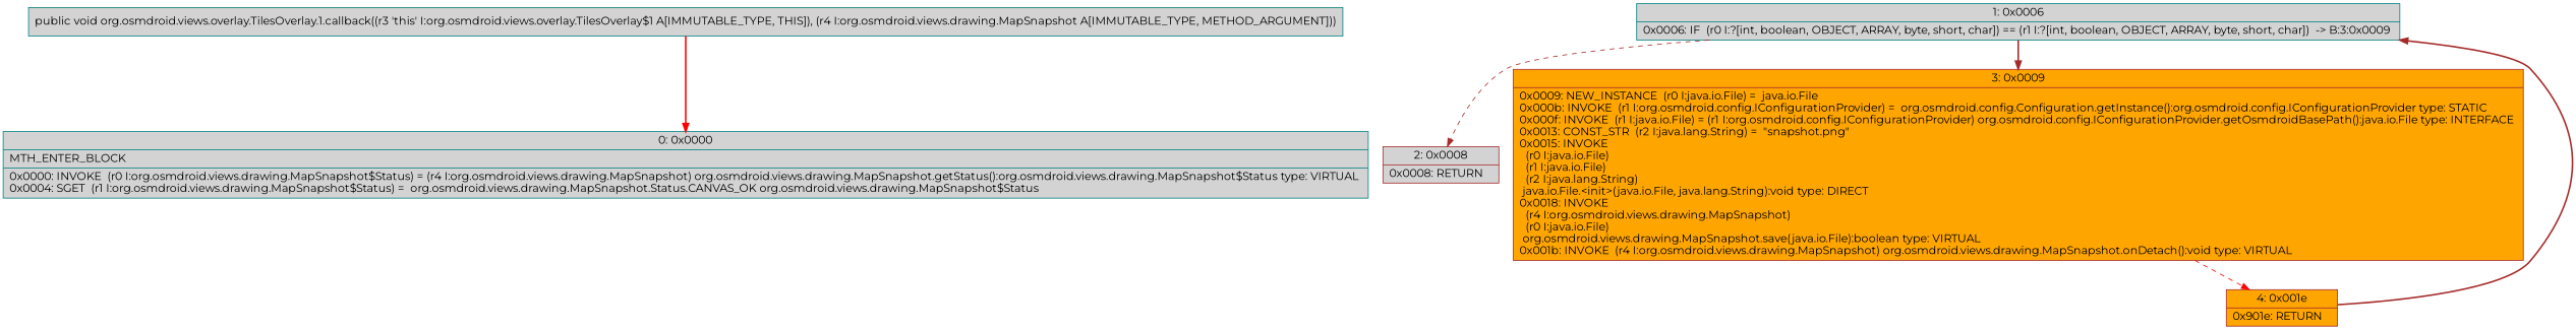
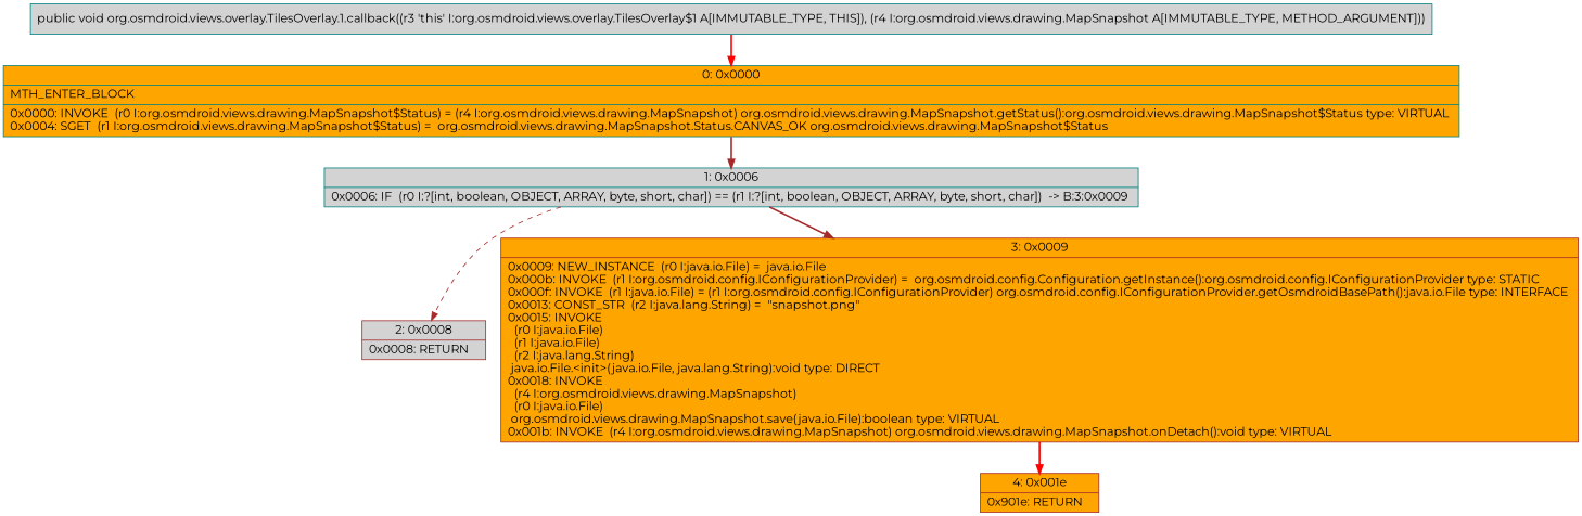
  digraph {
    fontname=Montserrat
    node [color=teal fillcolor=lightgrey fontname=Montserrat shape=record style=filled]
    edge [color=brown fontname=Montserrat style=bold]
-   n1 [label="{0\:\ 0x0000|MTH_ENTER_BLOCK\l|0x0000: INVOKE  (r0 I:org.osmdroid.views.drawing.MapSnapshot$Status) = (r4 I:org.osmdroid.views.drawing.MapSnapshot) org.osmdroid.views.drawing.MapSnapshot.getStatus():org.osmdroid.views.drawing.MapSnapshot$Status type: VIRTUAL \l0x0004: SGET  (r1 I:org.osmdroid.views.drawing.MapSnapshot$Status) =  org.osmdroid.views.drawing.MapSnapshot.Status.CANVAS_OK org.osmdroid.views.drawing.MapSnapshot$Status \l}"]
+   n1 [fillcolor=orange label="{0\:\ 0x0000|MTH_ENTER_BLOCK\l|0x0000: INVOKE  (r0 I:org.osmdroid.views.drawing.MapSnapshot$Status) = (r4 I:org.osmdroid.views.drawing.MapSnapshot) org.osmdroid.views.drawing.MapSnapshot.getStatus():org.osmdroid.views.drawing.MapSnapshot$Status type: VIRTUAL \l0x0004: SGET  (r1 I:org.osmdroid.views.drawing.MapSnapshot$Status) =  org.osmdroid.views.drawing.MapSnapshot.Status.CANVAS_OK org.osmdroid.views.drawing.MapSnapshot$Status \l}"]
    n2 [label="{1\:\ 0x0006|0x0006: IF  (r0 I:?[int, boolean, OBJECT, ARRAY, byte, short, char]) == (r1 I:?[int, boolean, OBJECT, ARRAY, byte, short, char])  \-\> B:3:0x0009 \l}"]
    n3 [color=brown label="{2\:\ 0x0008|0x0008: RETURN   \l}"]
    n4 [color=brown fillcolor=orange label="{3\:\ 0x0009|0x0009: NEW_INSTANCE  (r0 I:java.io.File) =  java.io.File \l0x000b: INVOKE  (r1 I:org.osmdroid.config.IConfigurationProvider) =  org.osmdroid.config.Configuration.getInstance():org.osmdroid.config.IConfigurationProvider type: STATIC \l0x000f: INVOKE  (r1 I:java.io.File) = (r1 I:org.osmdroid.config.IConfigurationProvider) org.osmdroid.config.IConfigurationProvider.getOsmdroidBasePath():java.io.File type: INTERFACE \l0x0013: CONST_STR  (r2 I:java.lang.String) =  \"snapshot.png\" \l0x0015: INVOKE  \l  (r0 I:java.io.File)\l  (r1 I:java.io.File)\l  (r2 I:java.lang.String)\l java.io.File.\<init\>(java.io.File, java.lang.String):void type: DIRECT \l0x0018: INVOKE  \l  (r4 I:org.osmdroid.views.drawing.MapSnapshot)\l  (r0 I:java.io.File)\l org.osmdroid.views.drawing.MapSnapshot.save(java.io.File):boolean type: VIRTUAL \l0x001b: INVOKE  (r4 I:org.osmdroid.views.drawing.MapSnapshot) org.osmdroid.views.drawing.MapSnapshot.onDetach():void type: VIRTUAL \l}"]
    n5 [color=brown fillcolor=orange label="{4\:\ 0x001e|0x901e: RETURN   \l}"]
    n6 [label="{public void org.osmdroid.views.overlay.TilesOverlay.1.callback((r3 'this' I:org.osmdroid.views.overlay.TilesOverlay$1 A[IMMUTABLE_TYPE, THIS]), (r4 I:org.osmdroid.views.drawing.MapSnapshot A[IMMUTABLE_TYPE, METHOD_ARGUMENT])) }"]
-   n5 -> n2
+   n1 -> n2
    n2 -> n3 [style=dashed]
    n2 -> n4
-   n4 -> n5 [color=red style=dashed]
+   n4 -> n5 [color=red]
    n6 -> n1 [color=red]
  }
